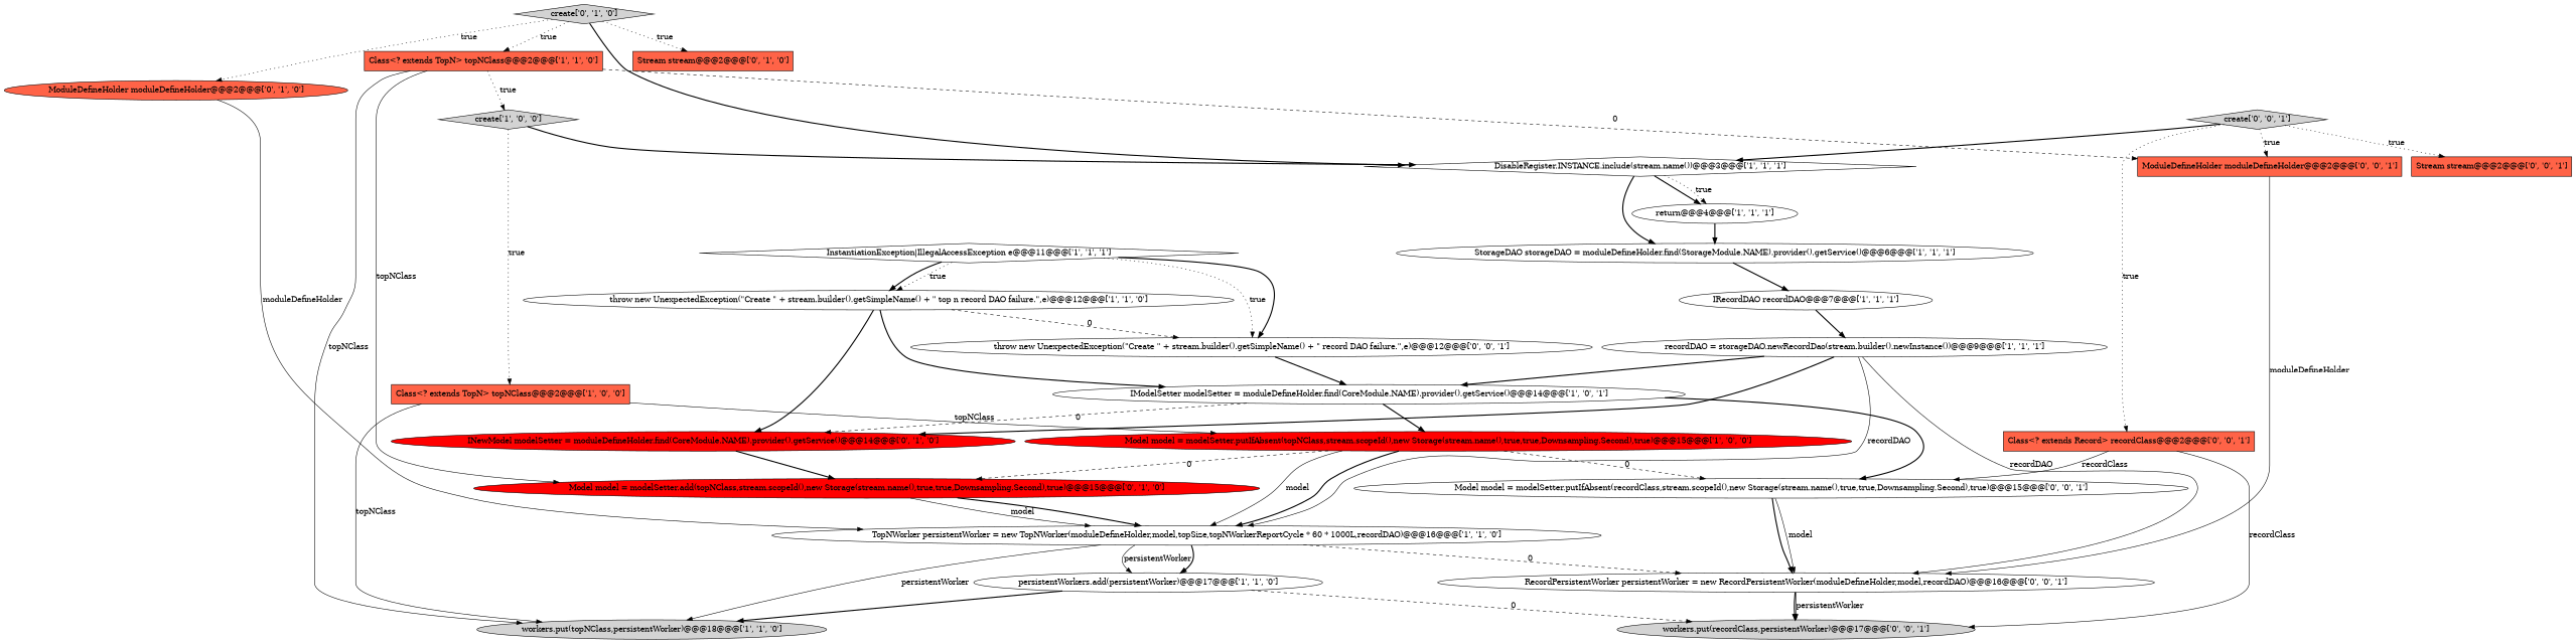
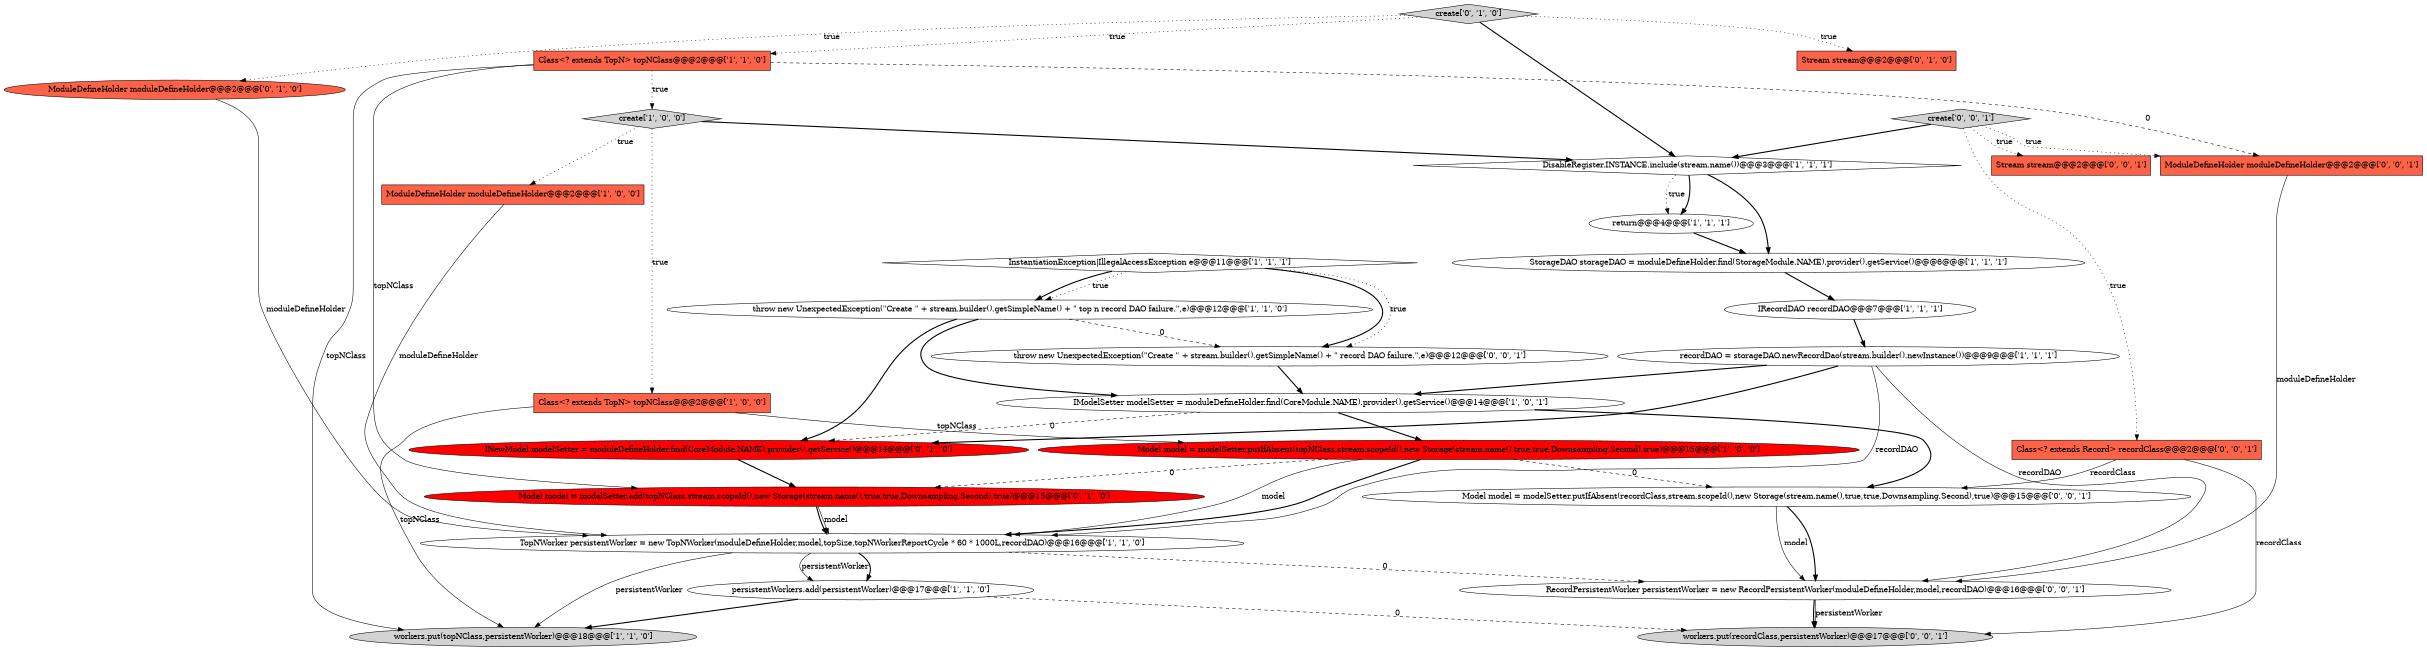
  digraph {
    node [fillcolor=white shape=ellipse style=filled]
    edge [style=bold]
    n1 [fillcolor=tomato label="ModuleDefineHolder moduleDefineHolder@@@2@@@['0', '1', '0']"]
    n2 [label="TopNWorker persistentWorker = new TopNWorker(moduleDefineHolder,model,topSize,topNWorkerReportCycle * 60 * 1000L,recordDAO)@@@16@@@['1', '1', '0']"]
    n3 [label="RecordPersistentWorker persistentWorker = new RecordPersistentWorker(moduleDefineHolder,model,recordDAO)@@@16@@@['0', '0', '1']"]
    n4 [fillcolor=lightgray label="workers.put(topNClass,persistentWorker)@@@18@@@['1', '1', '0']"]
    n5 [label="persistentWorkers.add(persistentWorker)@@@17@@@['1', '1', '0']"]
    n6 [label="Model model = modelSetter.putIfAbsent(recordClass,stream.scopeId(),new Storage(stream.name(),true,true,Downsampling.Second),true)@@@15@@@['0', '0', '1']"]
    n7 [fillcolor=lightgray label="workers.put(recordClass,persistentWorker)@@@17@@@['0', '0', '1']"]
    n8 [fillcolor=tomato label="Class<? extends TopN> topNClass@@@2@@@['1', '1', '0']" shape=box]
    n9 [fillcolor=red label="Model model = modelSetter.add(topNClass,stream.scopeId(),new Storage(stream.name(),true,true,Downsampling.Second),true)@@@15@@@['0', '1', '0']"]
    n10 [fillcolor=tomato label="ModuleDefineHolder moduleDefineHolder@@@2@@@['0', '0', '1']" shape=box]
    n11 [fillcolor=lightgray label="create['1', '0', '0']" shape=diamond]
    n12 [label="DisableRegister.INSTANCE.include(stream.name())@@@3@@@['1', '1', '1']" shape=diamond]
    n13 [label="StorageDAO storageDAO = moduleDefineHolder.find(StorageModule.NAME).provider().getService()@@@6@@@['1', '1', '1']"]
    n14 [label="return@@@4@@@['1', '1', '1']"]
    n15 [label="IRecordDAO recordDAO@@@7@@@['1', '1', '1']"]
+   n16 [fillcolor=tomato label="ModuleDefineHolder moduleDefineHolder@@@2@@@['1', '0', '0']" shape=box]
    n17 [label="recordDAO = storageDAO.newRecordDao(stream.builder().newInstance())@@@9@@@['1', '1', '1']"]
    n18 [fillcolor=red label="INewModel modelSetter = moduleDefineHolder.find(CoreModule.NAME).provider().getService()@@@14@@@['0', '1', '0']"]
    n19 [label="IModelSetter modelSetter = moduleDefineHolder.find(CoreModule.NAME).provider().getService()@@@14@@@['1', '0', '1']"]
    n20 [fillcolor=red label="Model model = modelSetter.putIfAbsent(topNClass,stream.scopeId(),new Storage(stream.name(),true,true,Downsampling.Second),true)@@@15@@@['1', '0', '0']"]
    n21 [label="throw new UnexpectedException(\"Create \" + stream.builder().getSimpleName() + \" top n record DAO failure.\",e)@@@12@@@['1', '1', '0']"]
    n22 [label="throw new UnexpectedException(\"Create \" + stream.builder().getSimpleName() + \" record DAO failure.\",e)@@@12@@@['0', '0', '1']"]
    n23 [fillcolor=tomato label="Stream stream@@@2@@@['0', '1', '0']" shape=box]
    n24 [fillcolor=tomato label="Stream stream@@@2@@@['0', '0', '1']" shape=box]
    n25 [fillcolor=lightgray label="create['0', '1', '0']" shape=diamond]
    n26 [label="InstantiationException|IllegalAccessException e@@@11@@@['1', '1', '1']" shape=diamond]
    n27 [fillcolor=tomato label="Class<? extends Record> recordClass@@@2@@@['0', '0', '1']" shape=box]
    n28 [fillcolor=tomato label="Class<? extends TopN> topNClass@@@2@@@['1', '0', '0']" shape=box]
    n29 [fillcolor=lightgray label="create['0', '0', '1']" shape=diamond]
    n1 -> n2 [label=moduleDefineHolder style=solid]
    n2 -> n3 [label=0 style=dashed]
    n2 -> n4 [label=persistentWorker style=solid]
    n2 -> n5 [label=persistentWorker style=solid]
    n2 -> n5
    n3 -> n7
    n3 -> n7 [label=persistentWorker style=solid]
    n5 -> n4
    n5 -> n7 [label=0 style=dashed]
    n6 -> n3 [label=model style=solid]
    n6 -> n3
    n8 -> n4 [label=topNClass style=solid]
    n8 -> n9 [label=topNClass style=solid]
    n8 -> n10 [label=0 style=dashed]
    n8 -> n11 [label=true style=dotted]
    n9 -> n2
    n9 -> n2 [label=model style=solid]
    n10 -> n3 [label=moduleDefineHolder style=solid]
    n11 -> n12
+   n11 -> n16 [label=true style=dotted]
    n11 -> n28 [label=true style=dotted]
    n12 -> n13
    n12 -> n14
    n12 -> n14 [label=true style=dotted]
    n13 -> n15
    n14 -> n13
    n15 -> n17
+   n16 -> n2 [label=moduleDefineHolder style=solid]
    n17 -> n2 [label=recordDAO style=solid]
    n17 -> n3 [label=recordDAO style=solid]
    n17 -> n18
    n17 -> n19
    n18 -> n9
    n19 -> n6
    n19 -> n18 [label=0 style=dashed]
    n19 -> n20
    n20 -> n2 [label=model style=solid]
    n20 -> n2
    n20 -> n6 [label=0 style=dashed]
    n20 -> n9 [label=0 style=dashed]
    n21 -> n18
    n21 -> n19
    n21 -> n22 [label=0 style=dashed]
    n22 -> n19
    n25 -> n1 [label=true style=dotted]
    n25 -> n8 [label=true style=dotted]
    n25 -> n12
    n25 -> n23 [label=true style=dotted]
    n26 -> n21 [label=true style=dotted]
    n26 -> n21
    n26 -> n22
    n26 -> n22 [label=true style=dotted]
    n27 -> n6 [label=recordClass style=solid]
    n27 -> n7 [label=recordClass style=solid]
    n28 -> n4 [label=topNClass style=solid]
    n28 -> n20 [label=topNClass style=solid]
    n29 -> n10 [label=true style=dotted]
    n29 -> n12
    n29 -> n24 [label=true style=dotted]
    n29 -> n27 [label=true style=dotted]
  }
